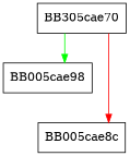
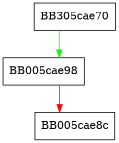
  digraph {
    splines=ortho
    node [shape=box]
    n1 [label=BB305cae70]
    BB005cae98
    BB005cae8c
    n1 -> BB005cae98 [color=green]
-   n1 -> BB005cae8c [color=red]
+   BB005cae98 -> BB005cae8c [color=red]
  }
